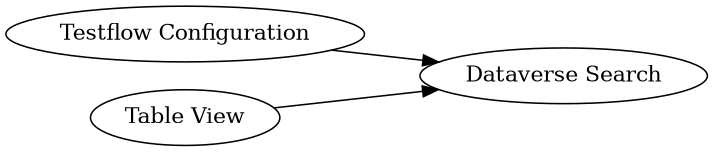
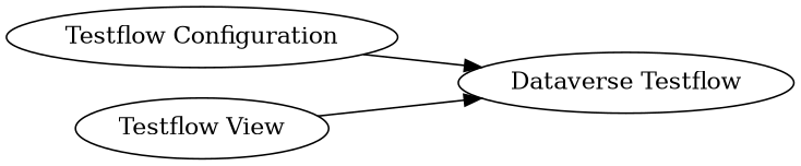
  digraph {
    rankdir=LR
    n1 [label="Testflow Configuration"]
-   n2 [label="Dataverse Search"]
-   n3 [label="Table View"]
+   n2 [label="Dataverse Testflow"]
+   n3 [label="Testflow View"]
    n1 -> n2
    n3 -> n2
  }
